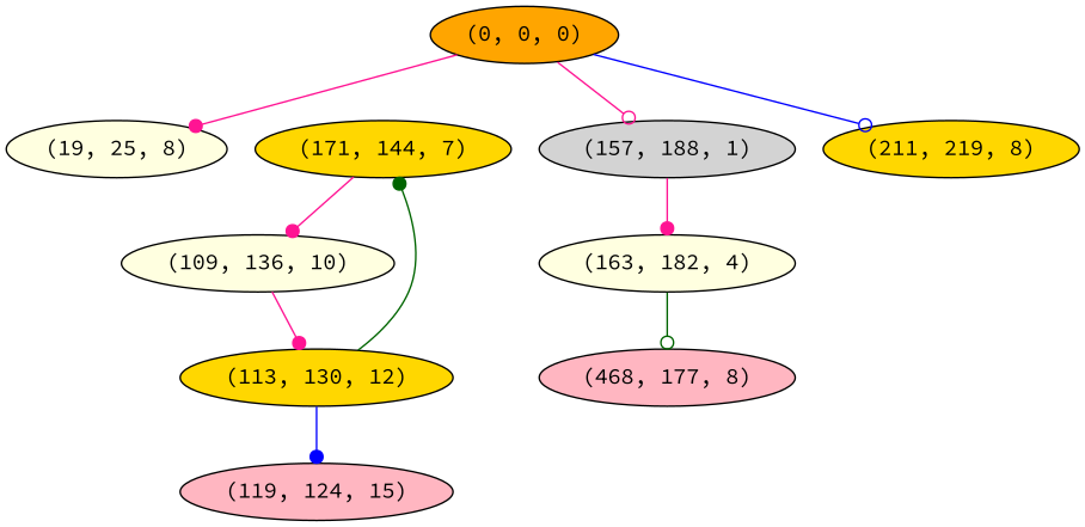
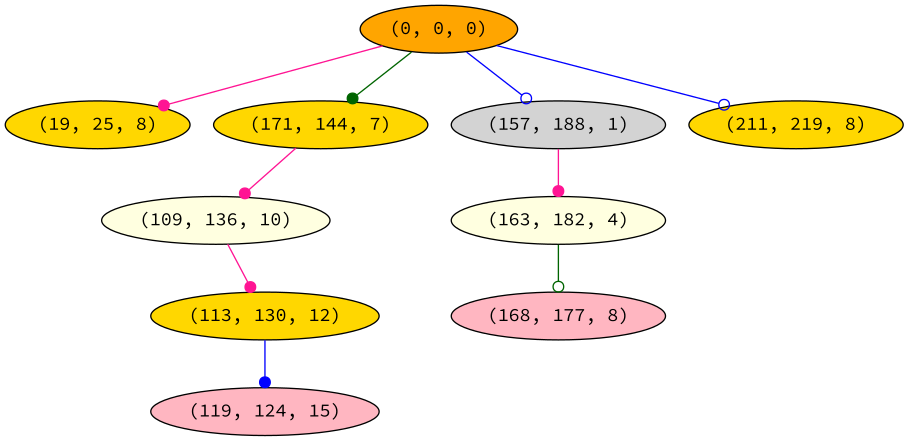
  digraph {
    fontname="Source Code Pro"
    node [fillcolor=lightyellow fontname="Source Code Pro" style=filled]
    edge [arrowhead=dot color=deeppink fontname="Source Code Pro"]
    "(0, 0, 0)" [fillcolor=orange]
-   "(19, 25, 8)"
+   "(19, 25, 8)" [fillcolor=gold]
    n3 [fillcolor=gold label="(171, 144, 7)"]
    "(157, 188, 1)" [fillcolor=lightgrey]
    "(211, 219, 8)" [fillcolor=gold]
    "(109, 136, 10)"
    "(163, 182, 4)"
    "(113, 130, 12)" [fillcolor=gold]
    "(119, 124, 15)" [fillcolor=lightpink]
-   "(168, 177, 8)" [fillcolor=lightpink label="(468, 177, 8)"]
+   "(168, 177, 8)" [fillcolor=lightpink]
    "(0, 0, 0)" -> "(19, 25, 8)"
-   "(113, 130, 12)" -> n3 [color=darkgreen]
-   "(0, 0, 0)" -> "(157, 188, 1)" [arrowhead=odot]
+   "(0, 0, 0)" -> n3 [color=darkgreen]
+   "(0, 0, 0)" -> "(157, 188, 1)" [arrowhead=odot color=blue]
    "(0, 0, 0)" -> "(211, 219, 8)" [arrowhead=odot color=blue]
    n3 -> "(109, 136, 10)"
    "(157, 188, 1)" -> "(163, 182, 4)"
    "(109, 136, 10)" -> "(113, 130, 12)"
    "(163, 182, 4)" -> "(168, 177, 8)" [arrowhead=odot color=darkgreen]
    "(113, 130, 12)" -> "(119, 124, 15)" [color=blue]
  }
